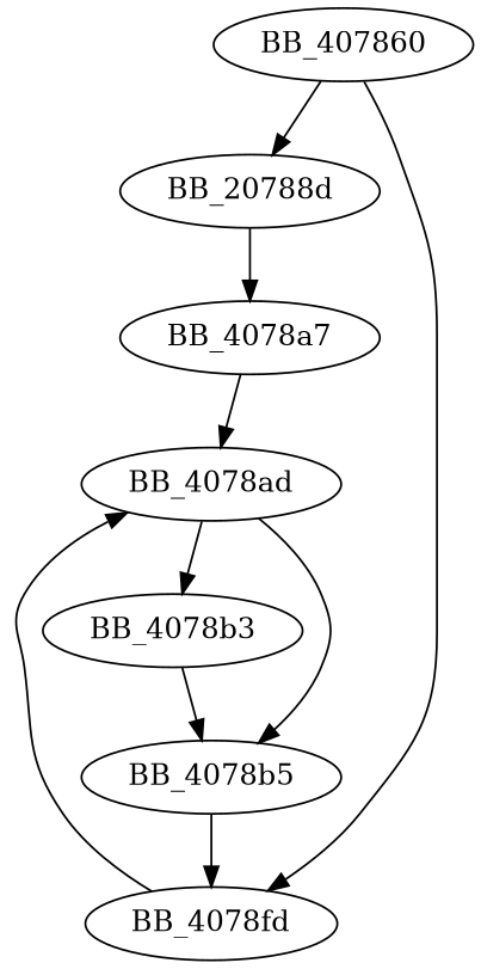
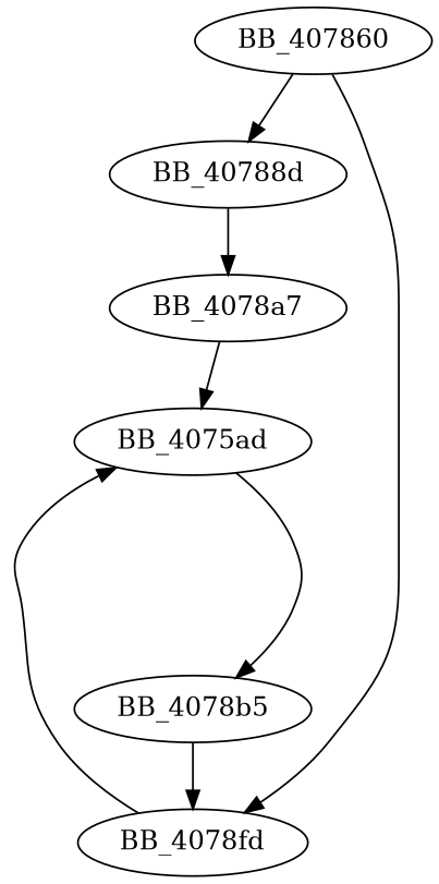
  digraph {
    BB_407860
-   BB_40788d [label=BB_20788d]
+   BB_40788d
    BB_4078fd
    BB_4078a7
-   BB_4078ad
-   BB_4078b3
+   BB_4078ad [label=BB_4075ad]
    BB_4078b5
    BB_407860 -> BB_40788d
    BB_407860 -> BB_4078fd
    BB_40788d -> BB_4078a7
    BB_4078fd -> BB_4078ad
    BB_4078a7 -> BB_4078ad
-   BB_4078ad -> BB_4078b3
    BB_4078ad -> BB_4078b5
-   BB_4078b3 -> BB_4078b5
    BB_4078b5 -> BB_4078fd
  }
